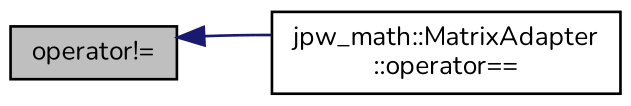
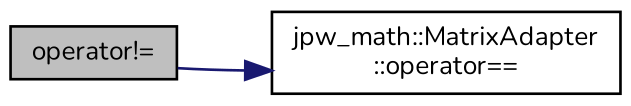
  digraph {
    rankdir=LR
    fontname=Nunito
    node [color=black fontname=Nunito fontsize=10 shape=record style=filled]
    n1 [fillcolor=grey75 fontcolor=black height=0.2 label="operator!=" width=0.4]
    n2 [fillcolor=white height=0.2 label="jpw_math::MatrixAdapter\l::operator==" width=0.4]
-   n2 -> n1 [color=midnightblue fontname=Nunito fontsize=10 labelfontname=FreeSans labelfontsize=10 style=solid]
+   n1 -> n2 [color=midnightblue fontname=Nunito fontsize=10 labelfontname=FreeSans labelfontsize=10 style=solid]
  }
